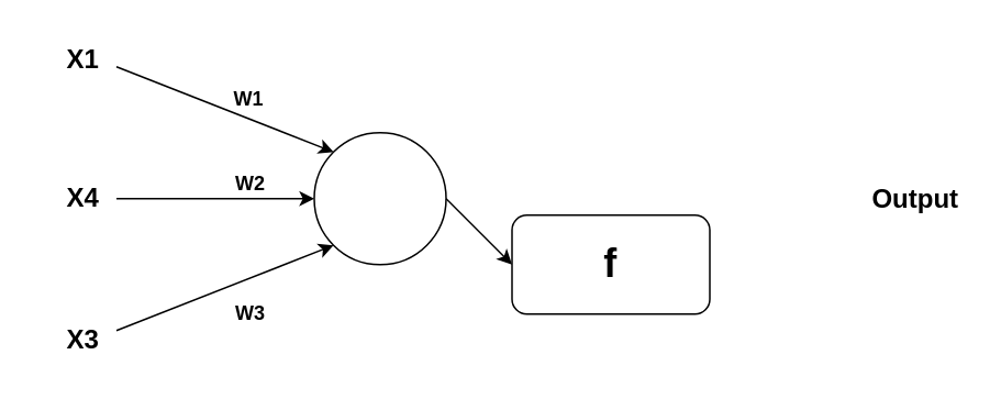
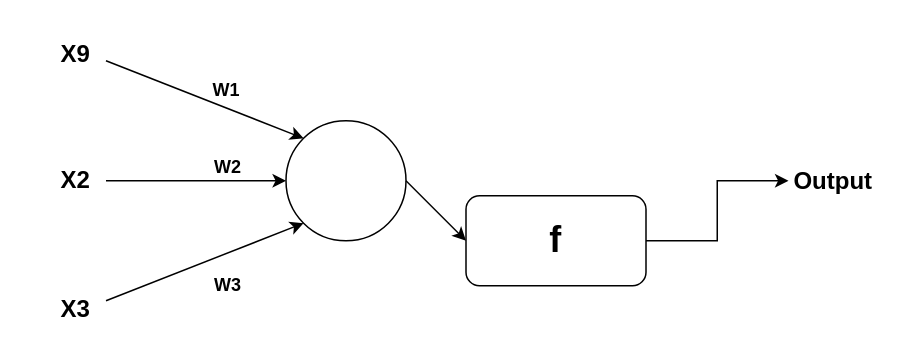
  <mxCell id="0" />
  <mxCell id="1" parent="0" />
  <mxCell id="2" value="" style="ellipse;whiteSpace=wrap;html=1;aspect=fixed;" vertex="1" parent="1"><mxGeometry x="190" y="80" width="80" height="80" as="geometry" /></mxCell>
  <mxCell id="3" value="" style="shape=image;html=1;verticalAlign=top;verticalLabelPosition=bottom;labelBackgroundColor=#ffffff;imageAspect=0;aspect=fixed;image=https://cdn2.iconfinder.com/data/icons/crystalproject/Open-Office-Icons/stock_sum-16.png;imageBackground=none;" vertex="1" parent="1"><mxGeometry x="216" y="106" width="28" height="28" as="geometry" /></mxCell>
  <mxCell id="4" value="" style="endArrow=classic;html=1;rounded=0;entryX=0;entryY=0.5;entryDx=0;entryDy=0;fontStyle=1;fontSize=15;" edge="1" parent="1" target="2"><mxGeometry width="50" height="50" relative="1" as="geometry"><mxPoint x="70" y="120" as="sourcePoint" /><mxPoint x="90" y="100" as="targetPoint" /></mxGeometry></mxCell>
  <mxCell id="5" value="W2" style="edgeLabel;html=1;align=center;verticalAlign=middle;resizable=0;points=[];fontStyle=1;fontSize=12;" vertex="1" connectable="0" parent="4"><mxGeometry x="-0.353" y="-4" relative="1" as="geometry"><mxPoint x="41" y="-14" as="offset" /></mxGeometry></mxCell>
  <mxCell id="6" value="" style="endArrow=classic;html=1;rounded=0;entryX=0;entryY=0;entryDx=0;entryDy=0;fontStyle=1;fontSize=15;" edge="1" parent="1" target="2"><mxGeometry width="50" height="50" relative="1" as="geometry"><mxPoint x="70" y="40" as="sourcePoint" /><mxPoint x="200" y="130" as="targetPoint" /></mxGeometry></mxCell>
  <mxCell id="7" value="W1" style="edgeLabel;html=1;align=center;verticalAlign=middle;resizable=0;points=[];fontStyle=1;fontSize=12;" vertex="1" connectable="0" parent="6"><mxGeometry x="-0.178" y="2" relative="1" as="geometry"><mxPoint x="25" as="offset" /></mxGeometry></mxCell>
  <mxCell id="8" value="" style="endArrow=classic;html=1;rounded=0;entryX=0;entryY=1;entryDx=0;entryDy=0;fontStyle=1;fontSize=15;" edge="1" parent="1" target="2"><mxGeometry width="50" height="50" relative="1" as="geometry"><mxPoint x="70" y="200" as="sourcePoint" /><mxPoint x="210" y="140" as="targetPoint" /></mxGeometry></mxCell>
  <mxCell id="9" value="W3" style="edgeLabel;html=1;align=center;verticalAlign=middle;resizable=0;points=[];fontStyle=1;fontSize=12;" vertex="1" connectable="0" parent="8"><mxGeometry x="0.262" y="1" relative="1" as="geometry"><mxPoint x="-2" y="23" as="offset" /></mxGeometry></mxCell>
- <mxCell id="10" value="X1" style="text;html=1;strokeColor=none;fillColor=none;align=center;verticalAlign=middle;whiteSpace=wrap;rounded=0;fontStyle=1;fontSize=16;" vertex="1" parent="1"><mxGeometry x="20" y="20" width="60" height="30" as="geometry" /></mxCell>
- <mxCell id="11" value="X4" style="text;html=1;strokeColor=none;fillColor=none;align=center;verticalAlign=middle;whiteSpace=wrap;rounded=0;fontStyle=1;fontSize=16;" vertex="1" parent="1"><mxGeometry x="20" y="104" width="60" height="30" as="geometry" /></mxCell>
+ <mxCell id="10" value="X9" style="text;html=1;strokeColor=none;fillColor=none;align=center;verticalAlign=middle;whiteSpace=wrap;rounded=0;fontStyle=1;fontSize=16;" vertex="1" parent="1"><mxGeometry x="20" y="20" width="60" height="30" as="geometry" /></mxCell>
+ <mxCell id="11" value="X2" style="text;html=1;strokeColor=none;fillColor=none;align=center;verticalAlign=middle;whiteSpace=wrap;rounded=0;fontStyle=1;fontSize=16;" vertex="1" parent="1"><mxGeometry x="20" y="104" width="60" height="30" as="geometry" /></mxCell>
  <mxCell id="12" value="X3" style="text;html=1;strokeColor=none;fillColor=none;align=center;verticalAlign=middle;whiteSpace=wrap;rounded=0;fontStyle=1;fontSize=16;" vertex="1" parent="1"><mxGeometry x="20" y="190" width="60" height="30" as="geometry" /></mxCell>
  <mxCell id="13" value="" style="endArrow=classic;html=1;rounded=0;exitX=1;exitY=0.5;exitDx=0;exitDy=0;entryX=0;entryY=0.5;entryDx=0;entryDy=0;" edge="1" parent="1" source="2" target="15"><mxGeometry width="50" height="50" relative="1" as="geometry"><mxPoint x="370" y="130" as="sourcePoint" /><mxPoint x="310" y="170" as="targetPoint" /></mxGeometry></mxCell>
+ <mxCell id="14" style="edgeStyle=orthogonalEdgeStyle;rounded=0;orthogonalLoop=1;jettySize=auto;html=1;fontSize=16;entryX=0;entryY=0.5;entryDx=0;entryDy=0;" edge="1" parent="1" source="15" target="16"><mxGeometry relative="1" as="geometry"><mxPoint x="470" y="120" as="targetPoint" /></mxGeometry></mxCell>
  <mxCell id="15" value="f" style="rounded=1;whiteSpace=wrap;html=1;fontSize=24;fontStyle=1" vertex="1" parent="1"><mxGeometry x="310" y="130" width="120" height="60" as="geometry" /></mxCell>
  <mxCell id="16" value="Output" style="text;html=1;strokeColor=none;fillColor=none;align=center;verticalAlign=middle;whiteSpace=wrap;rounded=0;fontStyle=1;fontSize=16;" vertex="1" parent="1"><mxGeometry x="525" y="105" width="60" height="30" as="geometry" /></mxCell>
